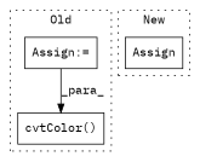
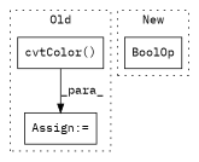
  digraph {
    fontname="IBM Plex Mono"
    node [shape=box fontname="IBM Plex Mono"]
    n1 [a=75 l="13,1" label="cvtColor()" s="1718,1756"]
    n2 [a=68 l=3 label="Assign:=" s=1715]
-   n3 [a=72 l=48 label=Assign s=2576]
+   n3 [a=72 l=48 label=BoolOp s=2576]
    subgraph cluster_1 {
      label=Old
      style=dotted
      n1
      n2
    }
    subgraph cluster_2 {
      label=New
      style=dotted
      n3
    }
-   n2 -> n1 [label=_para_ fontname="IBM Plex Mono"]
+   n1 -> n2 [label=_para_ fontname="IBM Plex Mono"]
  }
